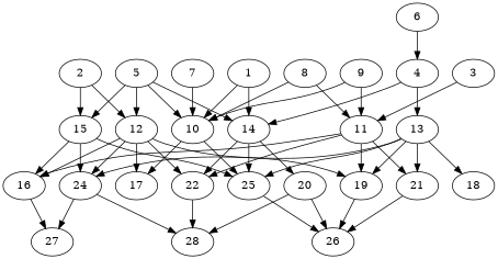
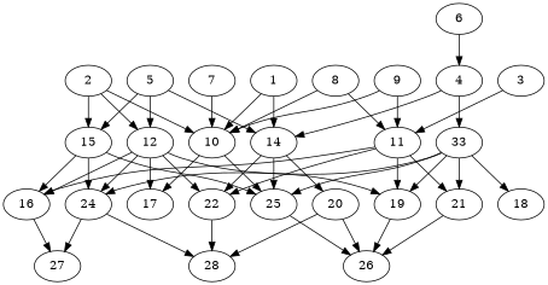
  digraph {
    node [alpha=0.06]
    1 [expect_size=866271550875648]
    10 [alpha=0.08 expect_size=149832715313610752000]
    14 [alpha=0.03 expect_size=12961047810734942]
    17 [alpha=0.11 expect_size=421109324616938112]
    25 [alpha=0.13 expect_size=4858664309436869]
    22 [alpha=0.01 expect_size=218377223700092768]
    20 [alpha=0.17 expect_size=17890727198231363584]
    26 [alpha=0.11 expect_size=3231230737365598208]
    28 [alpha=0.10 expect_size=83859660038386240]
    2 [alpha=0.01 expect_size=4140993492030028]
    12 [alpha=0.05 expect_size=5646729800006500352]
    15 [alpha=0.18 expect_size=732107232164156]
    16 [alpha=0.12 expect_size=61856620378589233152]
    19 [alpha=0.12 expect_size=1789370253154120]
    24 [alpha=0.09 expect_size=1887339218813955]
    27 [alpha=0.18 expect_size=51375771312914956288]
    21 [alpha=0.04 expect_size=273967668458752]
    3 [alpha=0.02 expect_size=204358560963236608]
    11 [alpha=0.20 expect_size=132136162813549376]
    4 [alpha=0.14 expect_size=150841149464321696]
-   13 [alpha=0.08 expect_size=70556976235353328]
+   13 [alpha=0.08 expect_size=70556976235353328 label=33]
    18 [expect_size=486294417174601536]
    5 [alpha=0.01 expect_size=77448244297356]
    6 [alpha=0.13 expect_size=11530681208567428]
    7 [alpha=0.12 expect_size=500719207796802]
    8 [expect_size=66403218750101992]
    9 [alpha=0.13 expect_size=360896103199014912]
    1 -> 10
    1 -> 14
    10 -> 17
    10 -> 25
    14 -> 25
    14 -> 22
    14 -> 20
    25 -> 26
    22 -> 28
    20 -> 26
    20 -> 28
-   5 -> 10
+   2 -> 10
    2 -> 12
    2 -> 15
    12 -> 17
    12 -> 22
    12 -> 16
    12 -> 19
    12 -> 24
    15 -> 25
    15 -> 16
    15 -> 24
    16 -> 27
    19 -> 26
    24 -> 28
    24 -> 27
    21 -> 26
    3 -> 11
    11 -> 22
    11 -> 16
    11 -> 19
    11 -> 21
    4 -> 14
    4 -> 13
    13 -> 25
    13 -> 19
    13 -> 24
    13 -> 21
    13 -> 18
    5 -> 14
    5 -> 12
    5 -> 15
    6 -> 4
    7 -> 10
    8 -> 10
    8 -> 11
    9 -> 10
    9 -> 11
  }
